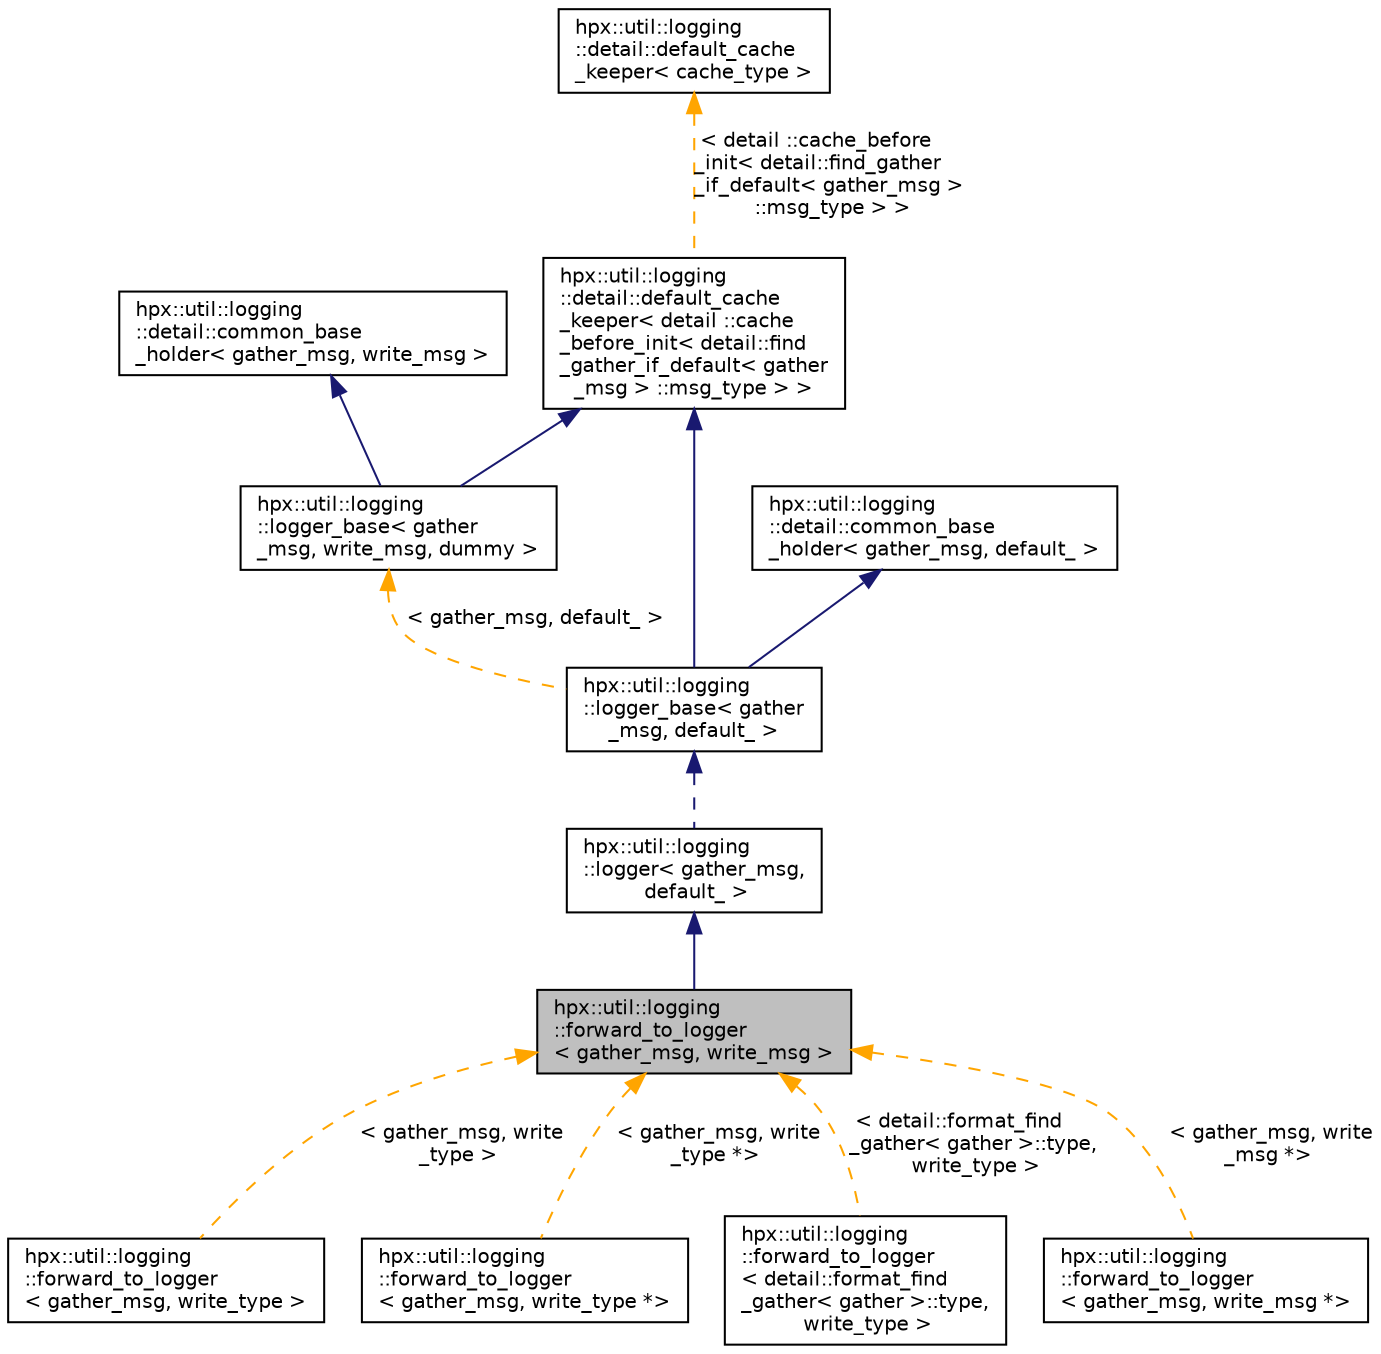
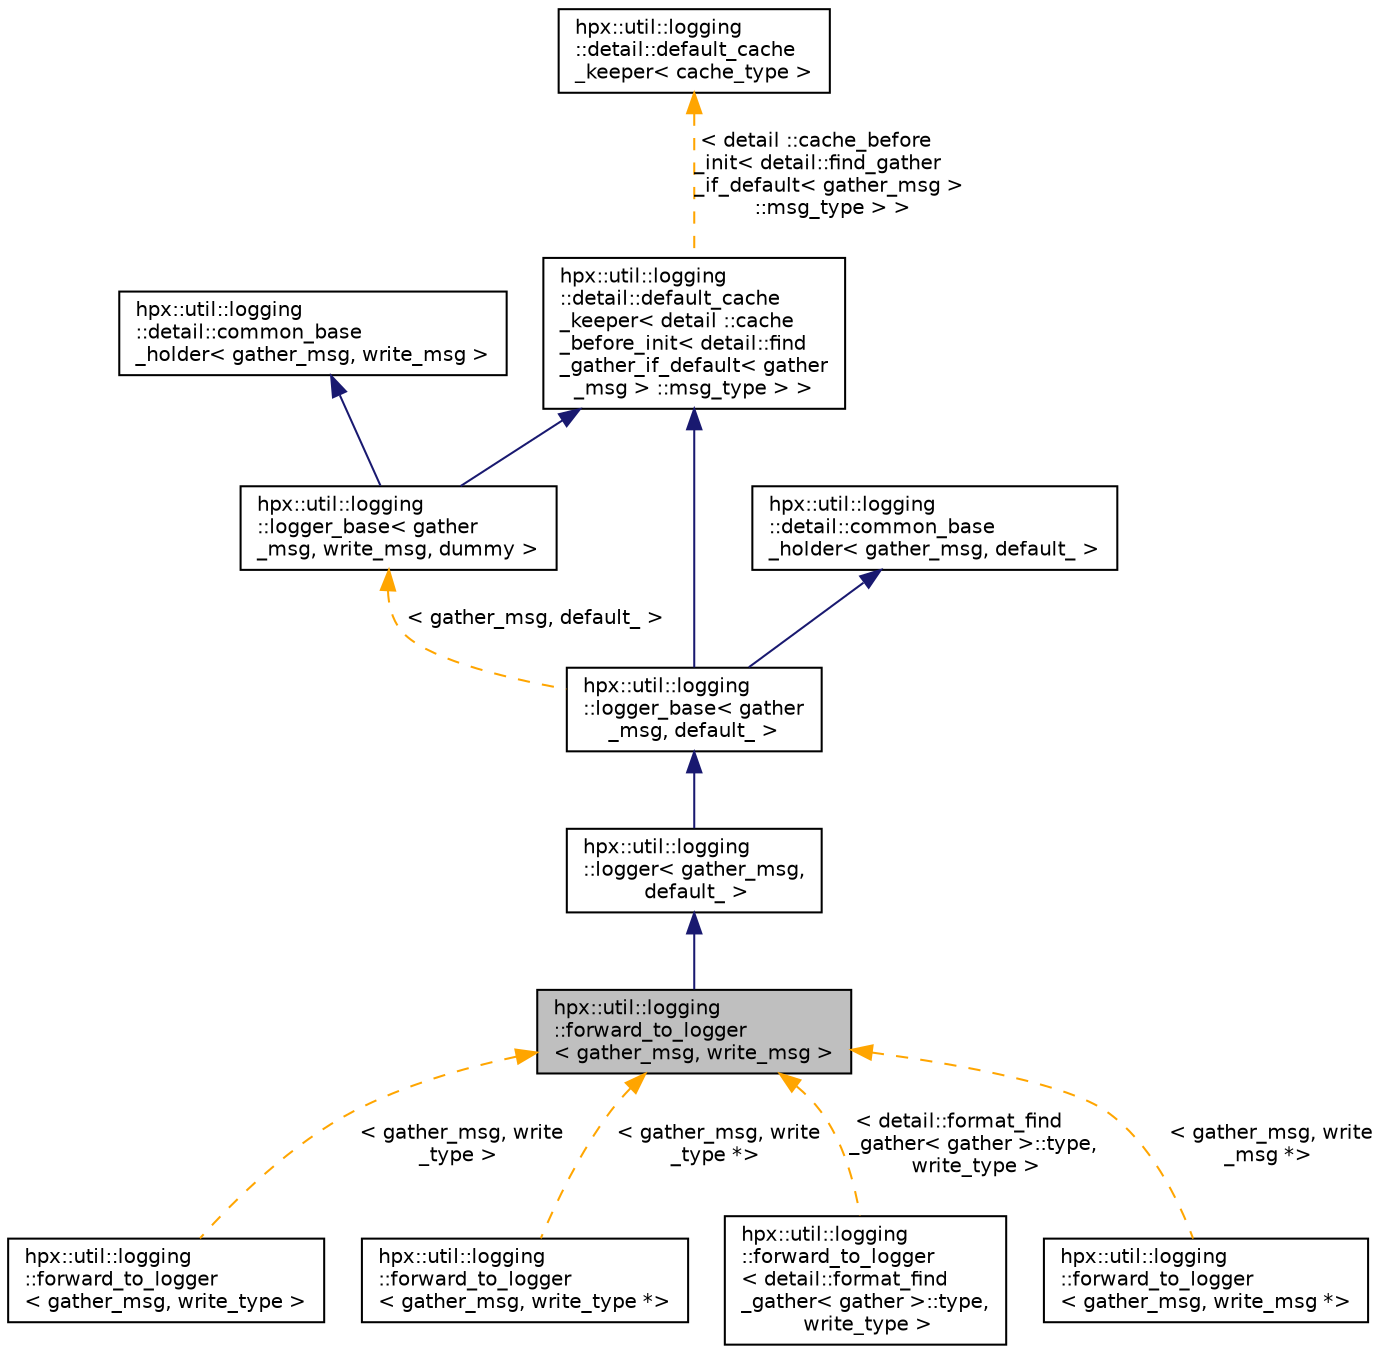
  digraph {
    rankdir=TB
    node [color=black fillcolor=white fontname=Helvetica fontsize=10 shape=record style=filled]
    edge [color=orange dir=back fontname=Helvetica fontsize=10 labelfontname=Helvetica labelfontsize=10 style=dashed]
    n1 [fillcolor=grey75 fontcolor=black height=0.2 label="hpx::util::logging\l::forward_to_logger\l\< gather_msg, write_msg \>" width=0.4]
    n2 [height=0.2 label="hpx::util::logging\l::forward_to_logger\l\< gather_msg, write_type \>" width=0.4]
    n3 [height=0.2 label="hpx::util::logging\l::forward_to_logger\l\< gather_msg, write_type *\>" width=0.4]
    n4 [height=0.2 label="hpx::util::logging\l::forward_to_logger\l\< detail::format_find\l_gather\< gather \>::type,\l write_type \>" width=0.4]
    n5 [height=0.2 label="hpx::util::logging\l::forward_to_logger\l\< gather_msg, write_msg *\>" width=0.4]
    n6 [height=0.2 label="hpx::util::logging\l::logger\< gather_msg,\l default_ \>" width=0.4]
    n7 [height=0.2 label="hpx::util::logging\l::logger_base\< gather\l_msg, default_ \>" width=0.4]
    n8 [height=0.2 label="hpx::util::logging\l::detail::default_cache\l_keeper\< detail ::cache\l_before_init\< detail::find\l_gather_if_default\< gather\l_msg \> ::msg_type \> \>" width=0.4]
    n9 [height=0.2 label="hpx::util::logging\l::logger_base\< gather\l_msg, write_msg, dummy \>" width=0.4]
    n10 [height=0.2 label="hpx::util::logging\l::detail::default_cache\l_keeper\< cache_type \>" width=0.4]
    n11 [height=0.2 label="hpx::util::logging\l::detail::common_base\l_holder\< gather_msg, default_ \>" width=0.4]
    n12 [height=0.2 label="hpx::util::logging\l::detail::common_base\l_holder\< gather_msg, write_msg \>" width=0.4]
    n1 -> n2 [label=" \< gather_msg, write\l_type \>"]
    n1 -> n3 [label=" \< gather_msg, write\l_type *\>"]
    n1 -> n4 [label=" \< detail::format_find\l_gather\< gather \>::type,\l write_type \>"]
    n1 -> n5 [label=" \< gather_msg, write\l_msg *\>"]
    n6 -> n1 [color=midnightblue style=solid]
-   n7 -> n6 [color=midnightblue]
+   n7 -> n6 [color=midnightblue style=solid]
    n8 -> n7 [color=midnightblue style=solid]
    n8 -> n9 [color=midnightblue style=solid]
    n9 -> n7 [label=" \< gather_msg, default_ \>"]
    n10 -> n8 [label=" \< detail ::cache_before\l_init\< detail::find_gather\l_if_default\< gather_msg \>\l ::msg_type \> \>"]
    n11 -> n7 [color=midnightblue style=solid]
    n12 -> n9 [color=midnightblue style=solid]
  }
